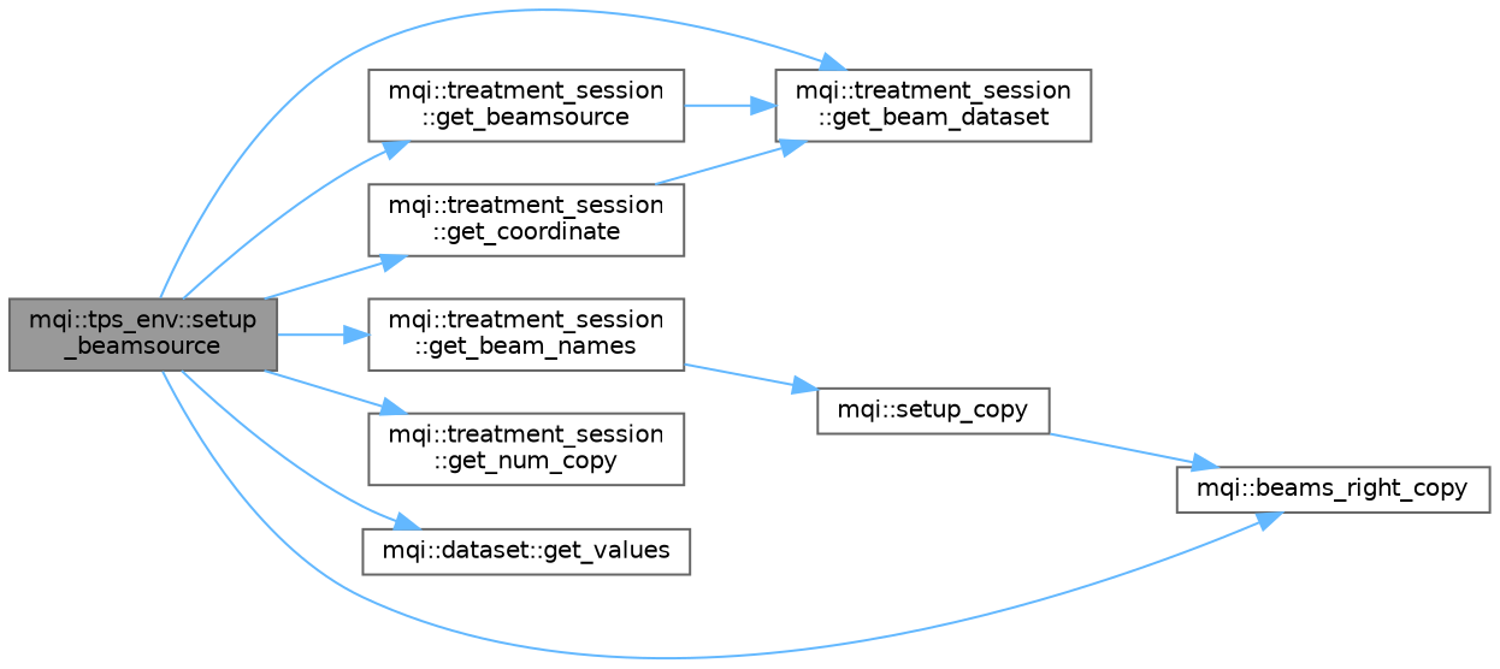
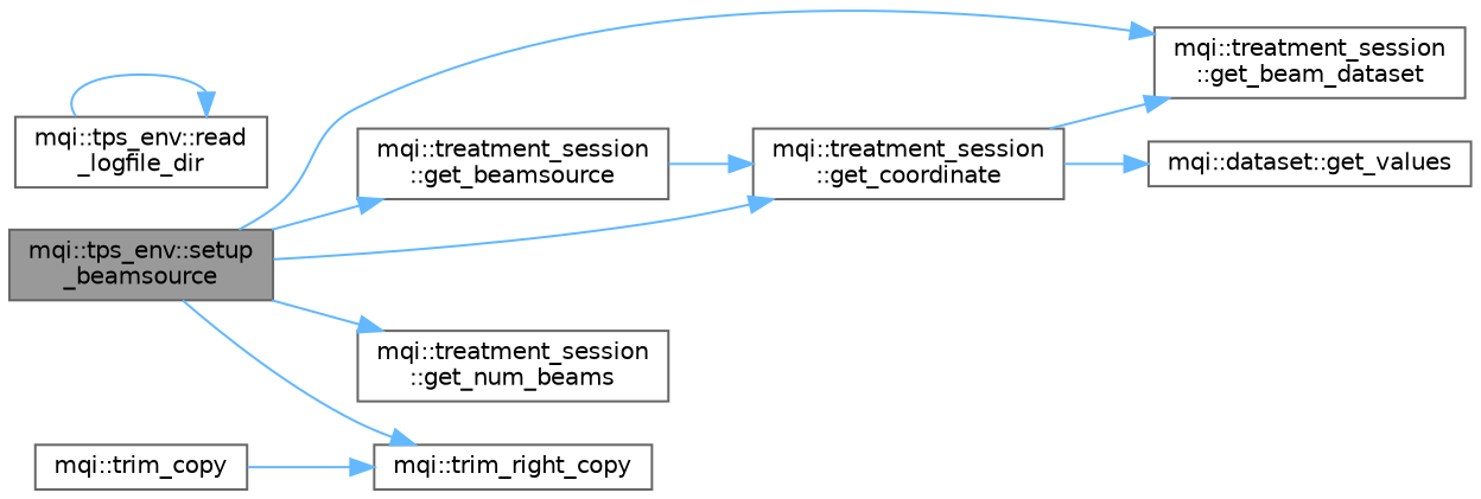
  digraph {
    rankdir=LR
    node [color=grey40 fillcolor=white fontname=Helvetica fontsize=10 shape=box style=filled]
    edge [color=steelblue1 fontname=Helvetica fontsize=10 labelfontname=Helvetica labelfontsize=10 style=solid]
    n1 [color=gray40 fillcolor=grey60 fontcolor=black height=0.2 label="mqi::tps_env::setup\l_beamsource" width=0.4]
    n2 [height=0.2 label="mqi::treatment_session\l::get_beam_dataset" width=0.4]
-   n3 [height=0.2 label="mqi::treatment_session\l::get_beam_names" width=0.4]
    n4 [height=0.2 label="mqi::treatment_session\l::get_beamsource" width=0.4]
    n5 [height=0.2 label="mqi::treatment_session\l::get_coordinate" width=0.4]
-   n6 [height=0.2 label="mqi::treatment_session\l::get_num_copy" width=0.4]
+   n6 [height=0.2 label="mqi::treatment_session\l::get_num_beams" width=0.4]
    n7 [height=0.2 label="mqi::dataset::get_values" width=0.4]
-   n8 [height=0.2 label="mqi::beams_right_copy" width=0.4]
-   n9 [height=0.2 label="mqi::setup_copy" width=0.4]
+   n8 [height=0.2 label="mqi::trim_right_copy" width=0.4]
+   n9 [height=0.2 label="mqi::trim_copy" width=0.4]
+   n10 [height=0.2 label="mqi::tps_env::read\l_logfile_dir" width=0.4]
    n1 -> n2
-   n1 -> n3
    n1 -> n4
    n1 -> n5
    n1 -> n6
-   n1 -> n7
+   n5 -> n7
    n1 -> n8
-   n3 -> n9
-   n4 -> n2
+   n4 -> n5
    n5 -> n2
    n9 -> n8
+   n10 -> n10
  }
